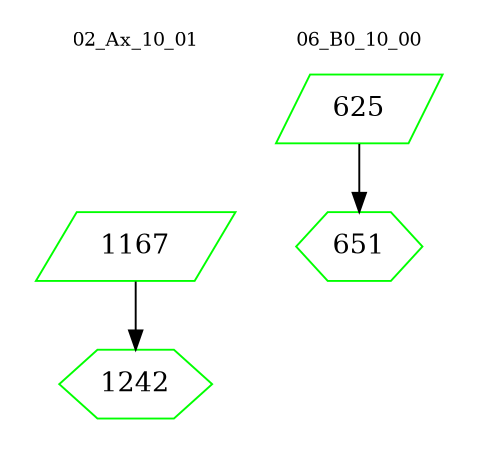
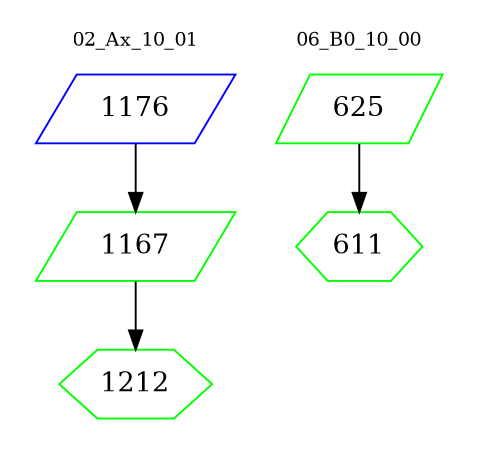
  digraph {
    node [color=green shape=parallelogram]
    edge [color=black style=solid]
+   n1 [color=blue label=1176]
    n2 [label=1167]
-   n3 [label=1242 shape=hexagon]
+   n3 [label=1212 shape=hexagon]
    n4 [label=625]
-   n5 [label=651 shape=hexagon]
+   n5 [label=611 shape=hexagon]
    subgraph cluster_1 {
      color=white
      fontsize=10
      label="02_Ax_10_01"
+     n1
      n2
      n3
    }
    subgraph cluster_2 {
      color=white
      fontsize=10
      label="06_B0_10_00"
      n4
      n5
    }
+   n1 -> n2
    n2 -> n3
    n4 -> n5
  }
